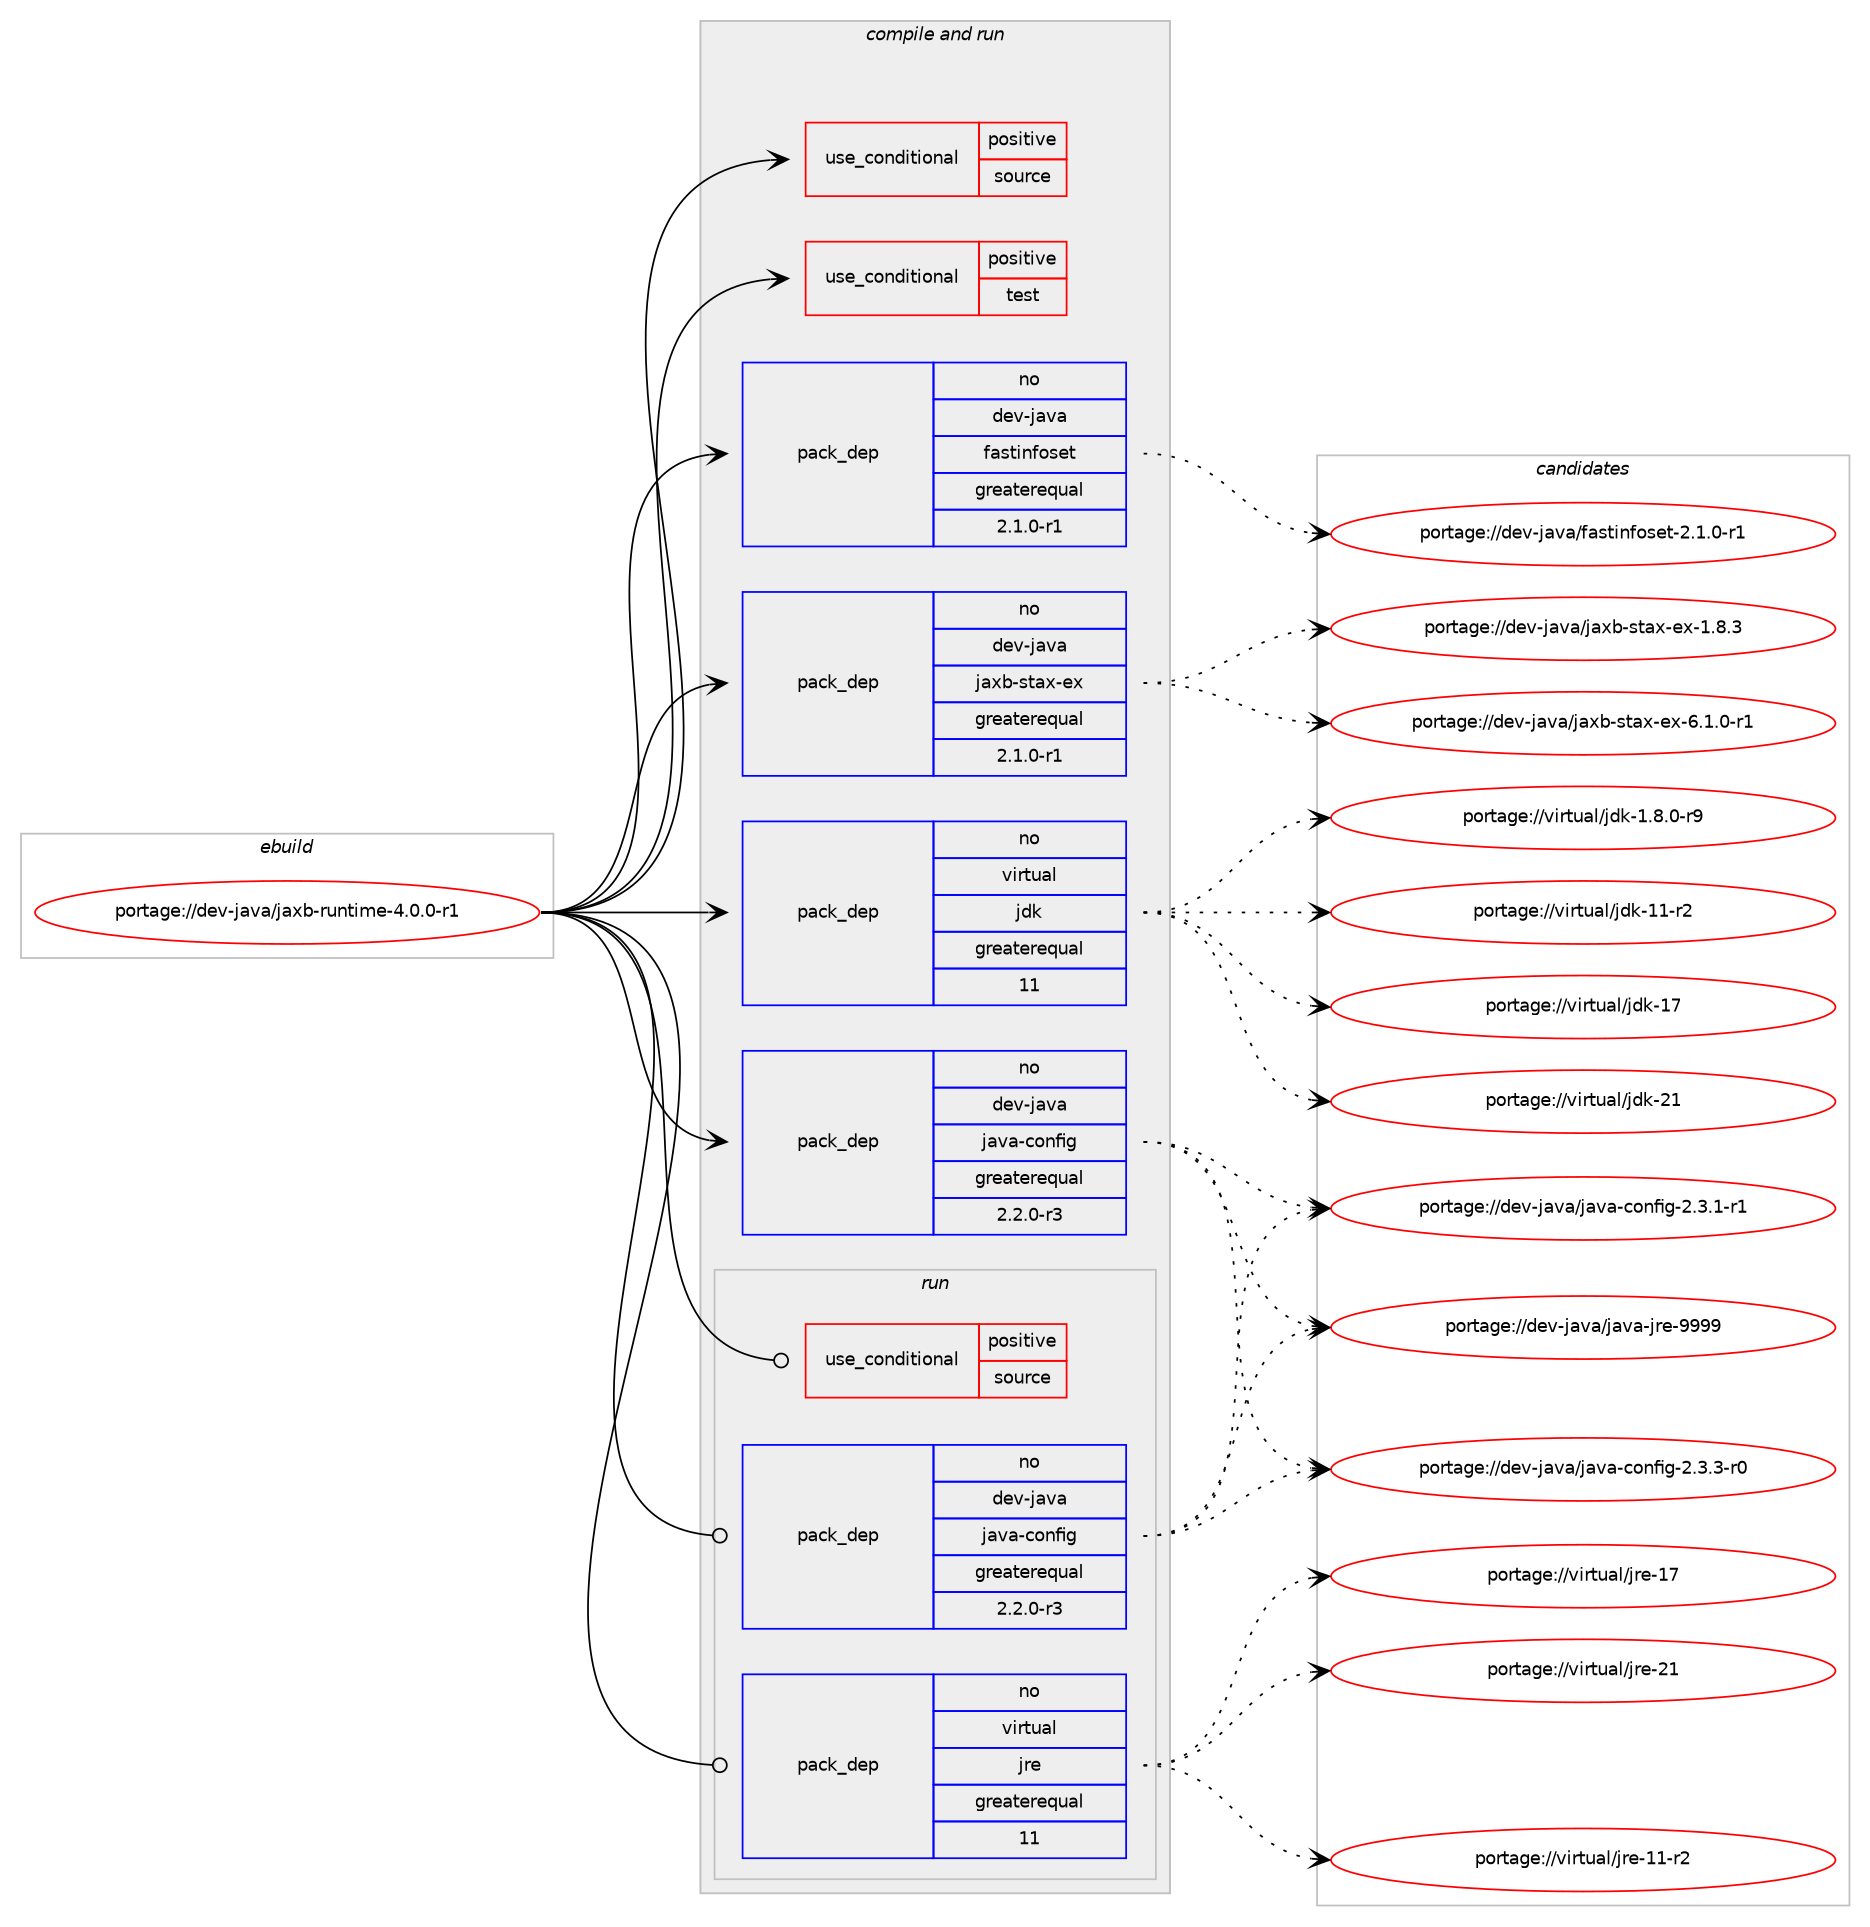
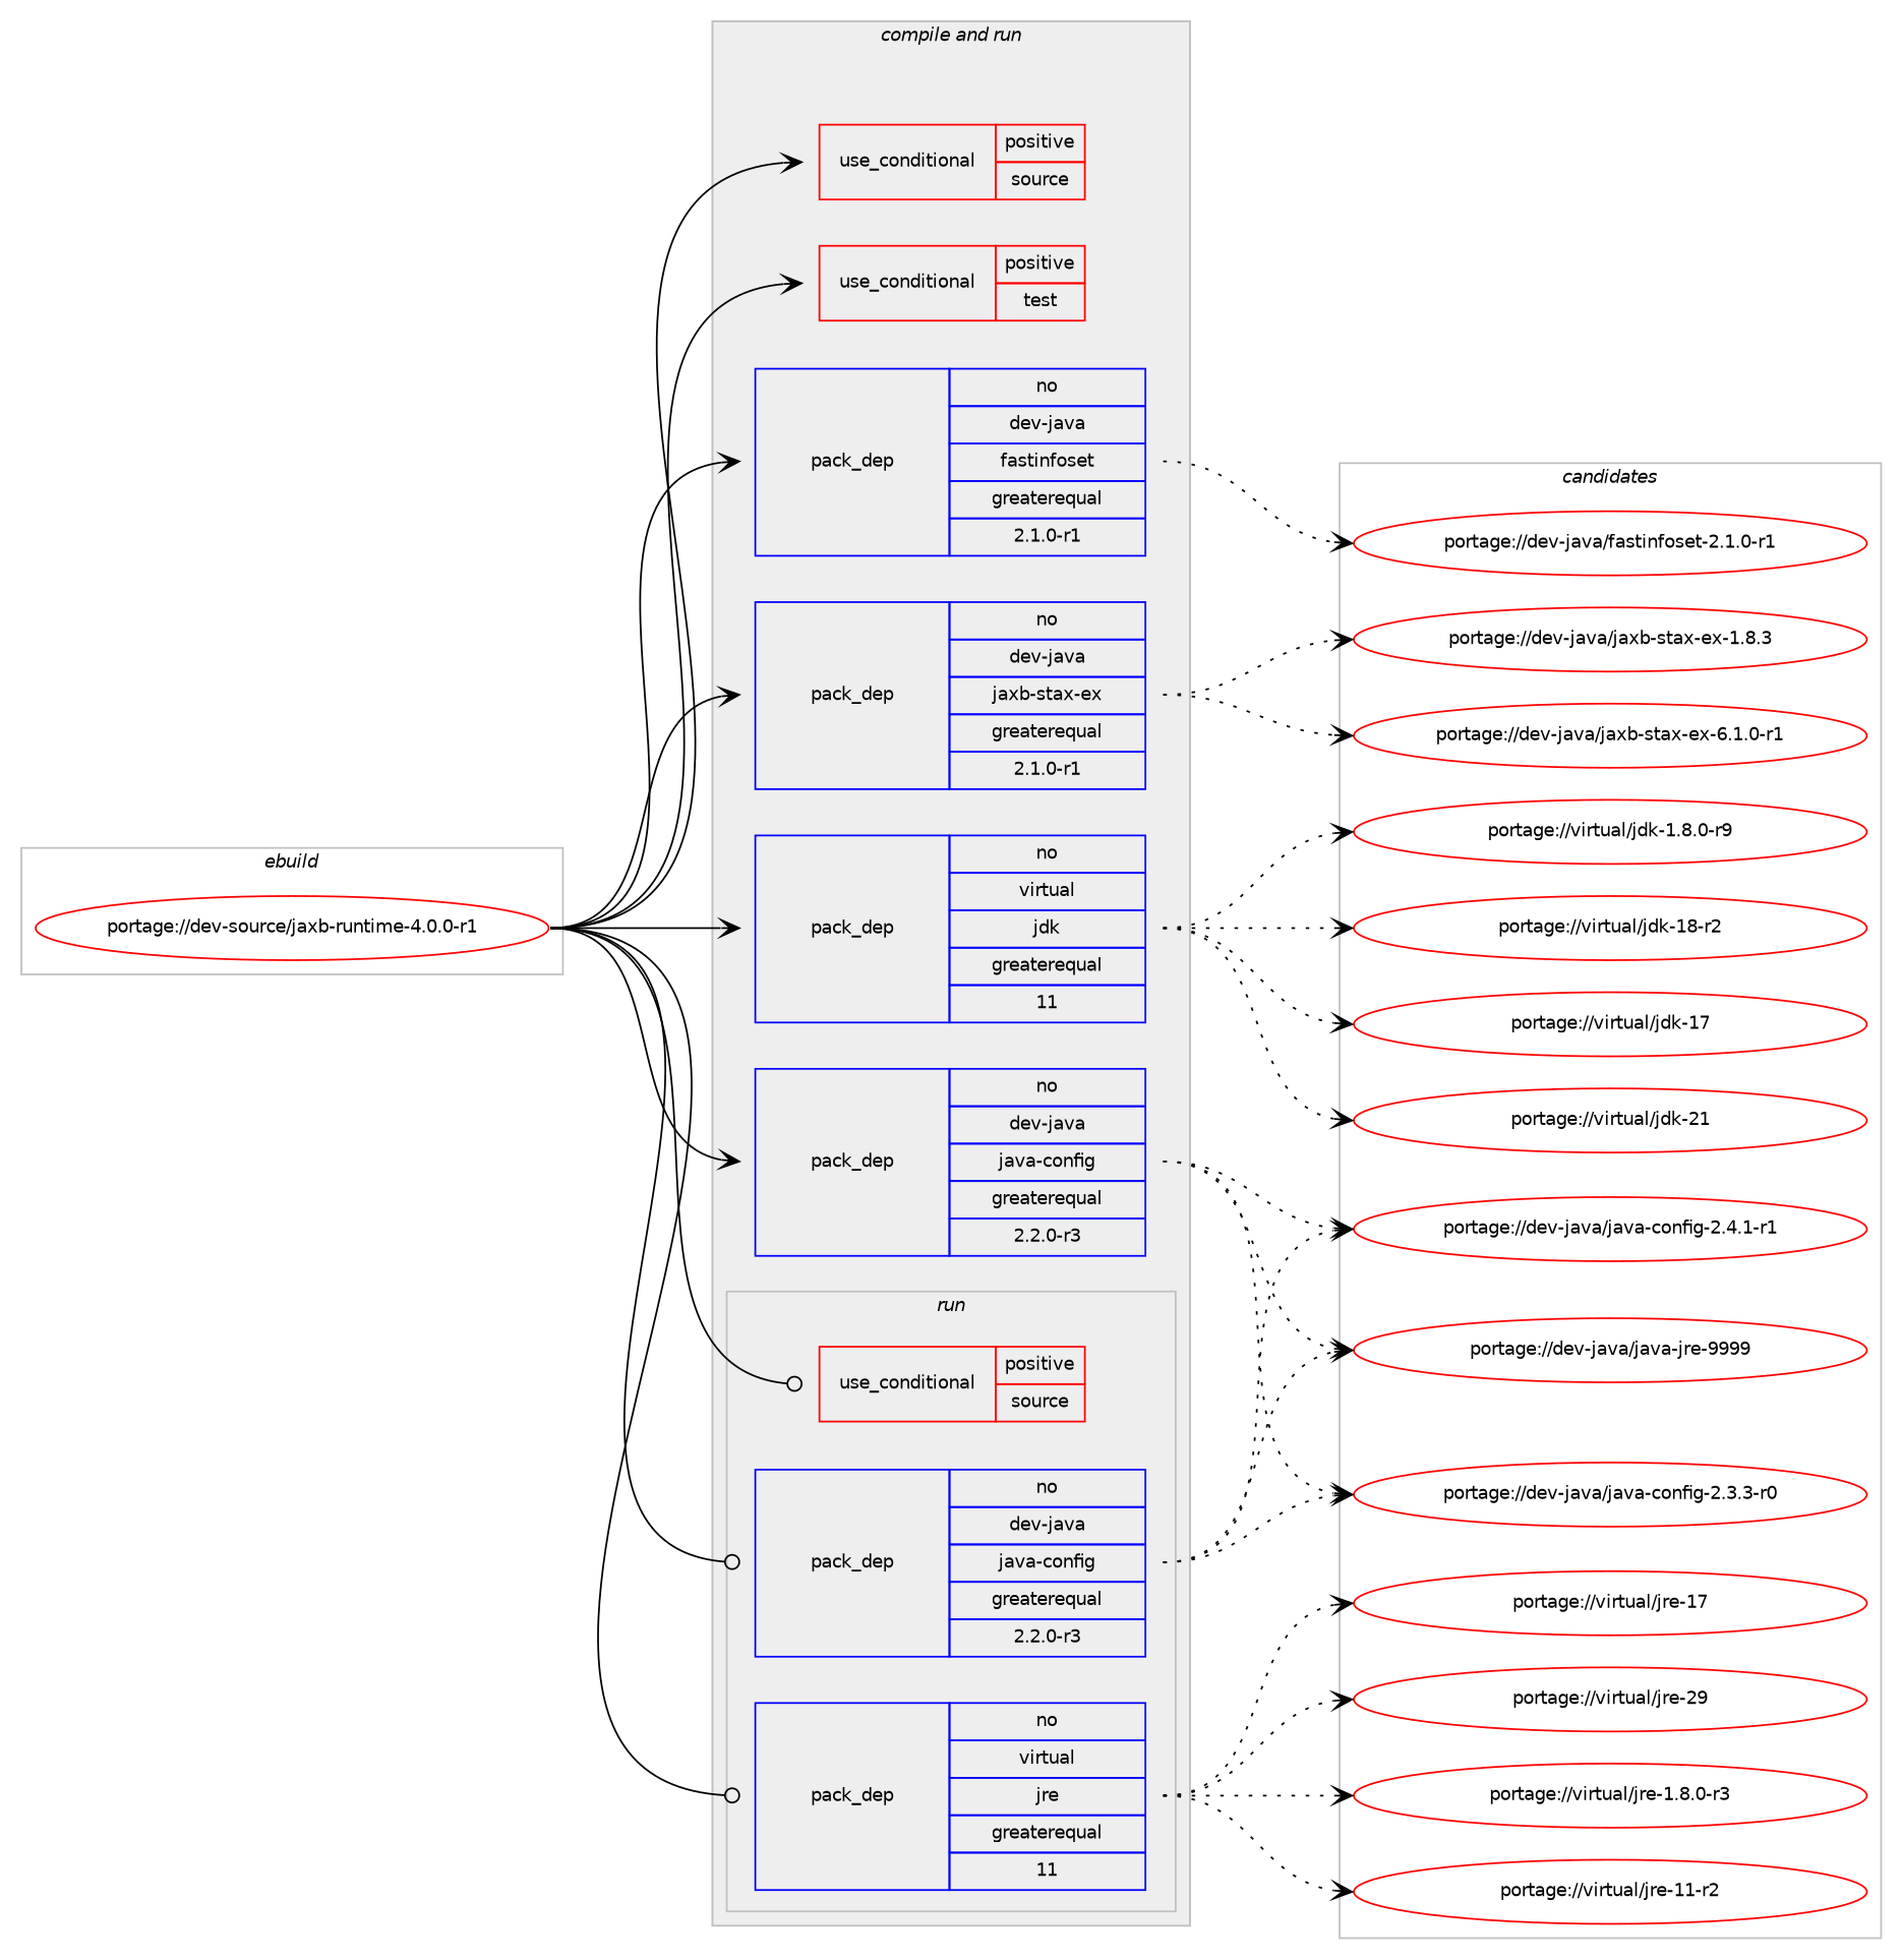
  digraph {
    compound=true
    concentrate=true
    fontname=Helvetica
    fontsize=10
    newrank=true
    rankdir=LR
    ranksep=1.5
    node [color=red fontname=Helvetica fontsize=10]
    edge [arrowhead=vee headport=w style=dotted tailport=e weight=100]
-   n1 [label="portage://dev-java/jaxb-runtime-4.0.0-r1" width=4]
+   n1 [label="portage://dev-source/jaxb-runtime-4.0.0-r1" width=4]
    n2 [label=<<TABLE BORDER="0" CELLBORDER="1" CELLSPACING="0" CELLPADDING="4"><TR><TD ROWSPAN="3" CELLPADDING="10">use_conditional</TD></TR><TR><TD>positive</TD></TR><TR><TD>source</TD></TR></TABLE>> shape=none]
    n3 [label=<<TABLE BORDER="0" CELLBORDER="1" CELLSPACING="0" CELLPADDING="4"><TR><TD ROWSPAN="3" CELLPADDING="10">use_conditional</TD></TR><TR><TD>positive</TD></TR><TR><TD>test</TD></TR></TABLE>> shape=none]
    n4 [color=blue label=<<TABLE BORDER="0" CELLBORDER="1" CELLSPACING="0" CELLPADDING="4" WIDTH="220"><TR><TD ROWSPAN="6" CELLPADDING="30">pack_dep</TD></TR><TR><TD WIDTH="110">no</TD></TR><TR><TD>dev-java</TD></TR><TR><TD>fastinfoset</TD></TR><TR><TD>greaterequal</TD></TR><TR><TD>2.1.0-r1</TD></TR></TABLE>> shape=none]
    n5 [color=blue label=<<TABLE BORDER="0" CELLBORDER="1" CELLSPACING="0" CELLPADDING="4" WIDTH="220"><TR><TD ROWSPAN="6" CELLPADDING="30">pack_dep</TD></TR><TR><TD WIDTH="110">no</TD></TR><TR><TD>dev-java</TD></TR><TR><TD>java-config</TD></TR><TR><TD>greaterequal</TD></TR><TR><TD>2.2.0-r3</TD></TR></TABLE>> shape=none]
    n6 [color=blue label=<<TABLE BORDER="0" CELLBORDER="1" CELLSPACING="0" CELLPADDING="4" WIDTH="220"><TR><TD ROWSPAN="6" CELLPADDING="30">pack_dep</TD></TR><TR><TD WIDTH="110">no</TD></TR><TR><TD>dev-java</TD></TR><TR><TD>jaxb-stax-ex</TD></TR><TR><TD>greaterequal</TD></TR><TR><TD>2.1.0-r1</TD></TR></TABLE>> shape=none]
    n7 [color=blue label=<<TABLE BORDER="0" CELLBORDER="1" CELLSPACING="0" CELLPADDING="4" WIDTH="220"><TR><TD ROWSPAN="6" CELLPADDING="30">pack_dep</TD></TR><TR><TD WIDTH="110">no</TD></TR><TR><TD>virtual</TD></TR><TR><TD>jdk</TD></TR><TR><TD>greaterequal</TD></TR><TR><TD>11</TD></TR></TABLE>> shape=none]
    n8 [label=<<TABLE BORDER="0" CELLBORDER="1" CELLSPACING="0" CELLPADDING="4"><TR><TD ROWSPAN="3" CELLPADDING="10">use_conditional</TD></TR><TR><TD>positive</TD></TR><TR><TD>source</TD></TR></TABLE>> shape=none]
    n9 [color=blue label=<<TABLE BORDER="0" CELLBORDER="1" CELLSPACING="0" CELLPADDING="4" WIDTH="220"><TR><TD ROWSPAN="6" CELLPADDING="30">pack_dep</TD></TR><TR><TD WIDTH="110">no</TD></TR><TR><TD>dev-java</TD></TR><TR><TD>java-config</TD></TR><TR><TD>greaterequal</TD></TR><TR><TD>2.2.0-r3</TD></TR></TABLE>> shape=none]
    n10 [color=blue label=<<TABLE BORDER="0" CELLBORDER="1" CELLSPACING="0" CELLPADDING="4" WIDTH="220"><TR><TD ROWSPAN="6" CELLPADDING="30">pack_dep</TD></TR><TR><TD WIDTH="110">no</TD></TR><TR><TD>virtual</TD></TR><TR><TD>jre</TD></TR><TR><TD>greaterequal</TD></TR><TR><TD>11</TD></TR></TABLE>> shape=none]
-   n11 [label="portage://dev-java/java-config-2.3.1-r1" width=4]
+   n11 [label="portage://dev-java/java-config-2.4.1-r1" width=4]
    n12 [label="portage://dev-java/java-config-2.3.3-r0" width=4]
    n13 [label="portage://dev-java/java-jre-9999" width=4]
    n14 [label="portage://dev-java/fastinfoset-2.1.0-r1" width=4]
    n15 [label="portage://dev-java/jaxb-stax-ex-1.8.3" width=4]
    n16 [label="portage://dev-java/jaxb-stax-ex-6.1.0-r1" width=4]
    n17 [label="portage://virtual/jdk-1.8.0-r9" width=4]
-   n18 [label="portage://virtual/jdk-11-r2" width=4]
+   n18 [label="portage://virtual/jdk-18-r2" width=4]
    n19 [label="portage://virtual/jdk-17" width=4]
    n20 [label="portage://virtual/jdk-21" width=4]
+   n21 [label="portage://virtual/jre-1.8.0-r3" width=4]
    n22 [label="portage://virtual/jre-11-r2" width=4]
    n23 [label="portage://virtual/jre-17" width=4]
-   n24 [label="portage://virtual/jre-21" width=4]
+   n24 [label="portage://virtual/jre-29" width=4]
    subgraph cluster_1 {
      color=gray
      label=<<i>ebuild</i>>
      rank=same
      n1
    }
    subgraph cluster_2 {
      color=gray
      label=<<i>dependencies</i>>
      subgraph cluster_3 {
        color=gray
        fillcolor="#eeeeee"
        label=<<i>compile</i>>
        style=filled
        subgraph sub_4 {
          color=gray
          fillcolor="#eeeeee"
          label=<<i>compile</i>>
          style=filled
          n2
        }
        subgraph sub_5 {
          color=gray
          fillcolor="#eeeeee"
          label=<<i>compile</i>>
          style=filled
          n3
        }
        subgraph sub_6 {
          color=gray
          fillcolor="#eeeeee"
          label=<<i>compile</i>>
          style=filled
          n4
        }
        subgraph sub_7 {
          color=gray
          fillcolor="#eeeeee"
          label=<<i>compile</i>>
          style=filled
          n5
        }
        subgraph sub_8 {
          color=gray
          fillcolor="#eeeeee"
          label=<<i>compile</i>>
          style=filled
          n6
        }
        subgraph sub_9 {
          color=gray
          fillcolor="#eeeeee"
          label=<<i>compile</i>>
          style=filled
          n7
        }
      }
      subgraph cluster_10 {
        color=gray
        fillcolor="#eeeeee"
        label=<<i>compile and run</i>>
        style=filled
      }
      subgraph cluster_11 {
        color=gray
        fillcolor="#eeeeee"
        label=<<i>run</i>>
        style=filled
        subgraph sub_12 {
          color=gray
          fillcolor="#eeeeee"
          label=<<i>run</i>>
          style=filled
          n8
        }
        subgraph sub_13 {
          color=gray
          fillcolor="#eeeeee"
          label=<<i>run</i>>
          style=filled
          n9
        }
        subgraph sub_14 {
          color=gray
          fillcolor="#eeeeee"
          label=<<i>run</i>>
          style=filled
          n10
        }
      }
    }
    subgraph cluster_15 {
      color=gray
      label=<<i>candidates</i>>
      rank=same
      subgraph sub_16 {
        color=black
        label=<<i>candidates</i>>
        nodesep=1
        rank=same
        n11
        n12
        n13
      }
      subgraph sub_17 {
        color=black
        label=<<i>candidates</i>>
        nodesep=1
        rank=same
        n14
      }
      subgraph sub_18 {
        color=black
        label=<<i>candidates</i>>
        nodesep=1
        rank=same
        n15
        n16
      }
      subgraph sub_19 {
        color=black
        label=<<i>candidates</i>>
        nodesep=1
        rank=same
        n17
        n18
        n19
        n20
      }
      subgraph sub_20 {
        color=black
        label=<<i>candidates</i>>
        nodesep=1
        rank=same
        n11
        n12
        n13
      }
      subgraph sub_21 {
        color=black
        label=<<i>candidates</i>>
        nodesep=1
        rank=same
+       n21
        n22
        n23
        n24
      }
    }
    n1 -> n2 [style=solid weight=20]
    n1 -> n3 [style=solid weight=20]
    n1 -> n4 [style=solid weight=20]
    n1 -> n5 [style=solid weight=20]
    n1 -> n6 [style=solid weight=20]
    n1 -> n7 [style=solid weight=20]
    n1 -> n8 [arrowhead=odot style=solid weight=20]
    n1 -> n9 [arrowhead=odot style=solid weight=20]
    n1 -> n10 [arrowhead=odot style=solid weight=20]
    n4 -> n14
    n5 -> n11
    n5 -> n12
    n5 -> n13
    n6 -> n15
    n6 -> n16
    n7 -> n17
    n7 -> n18
    n7 -> n19
    n7 -> n20
    n9 -> n11
    n9 -> n12
    n9 -> n13
+   n10 -> n21
    n10 -> n22
    n10 -> n23
    n10 -> n24
  }
